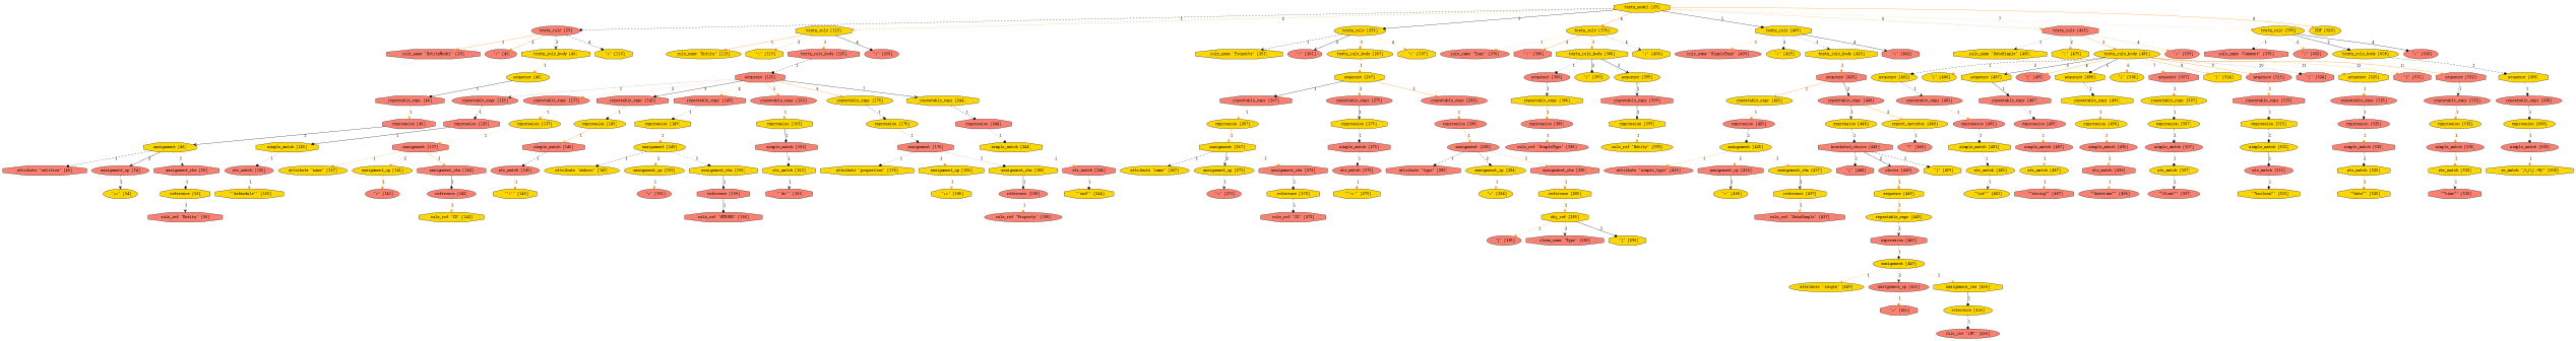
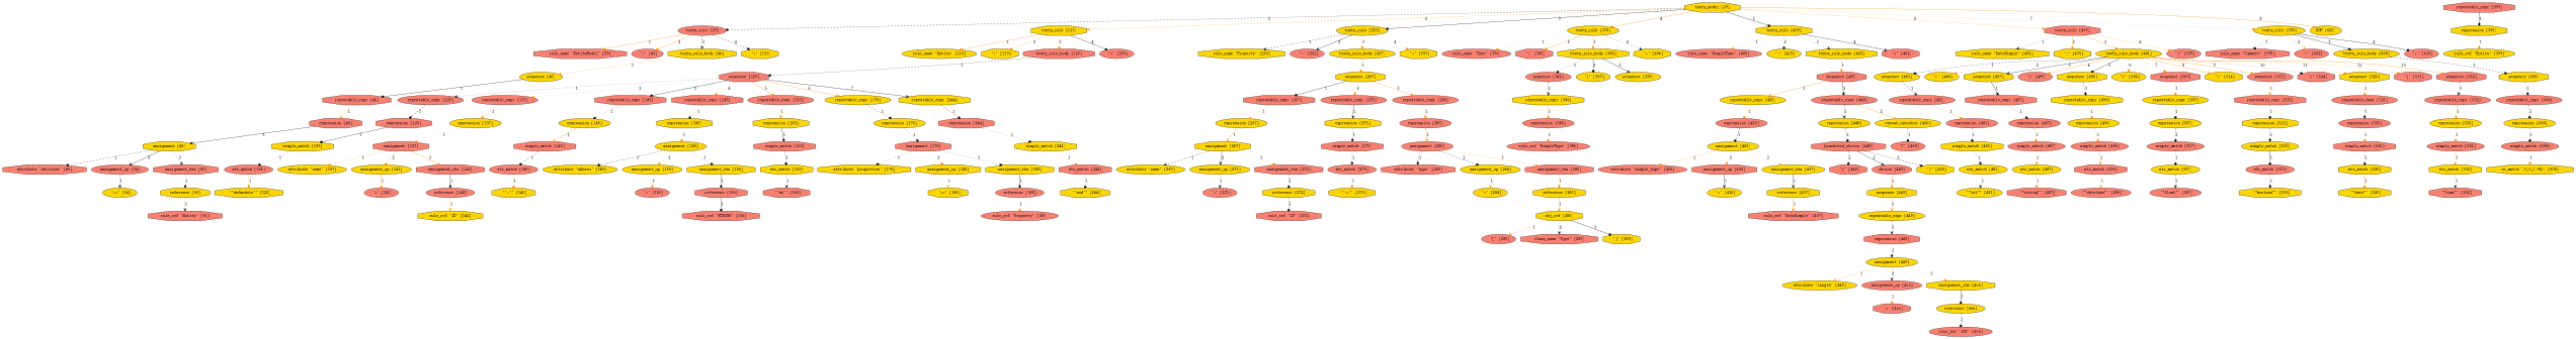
  digraph {
    fontname="Courier Prime"
    node [fillcolor=gold fontname="Courier Prime" shape=octagon style=filled]
    edge [arrowhead=diamond color=black fontname="Courier Prime" style=dotted]
    n1 [label="textx_model [29]"]
    n2 [fillcolor=salmon label="textx_rule [29]" shape=ellipse]
    n3 [label="textx_rule [113]"]
    n4 [label="textx_rule [253]" shape=ellipse]
    n5 [label="textx_rule [376]" shape=ellipse]
    n6 [label="textx_rule [409]"]
    n7 [fillcolor=salmon label="textx_rule [465]"]
    n8 [label="textx_rule [595]" shape=ellipse]
    n9 [label="EOF [620]" shape=ellipse]
    n10 [fillcolor=salmon label="rule_name 'EntityModel' [29]"]
    n11 [fillcolor=salmon label=" ':' [40]" shape=ellipse]
    n12 [label="textx_rule_body [46]"]
    n13 [label=" ';' [110]"]
    n14 [label="rule_name 'Entity' [113]" shape=ellipse]
    n15 [label=" ':' [119]"]
    n16 [fillcolor=salmon label="textx_rule_body [125]"]
    n17 [fillcolor=salmon label=" ';' [250]" shape=ellipse]
    n18 [label="rule_name 'Property' [253]"]
    n19 [fillcolor=salmon label=" ':' [261]" shape=ellipse]
    n20 [label="textx_rule_body [267]" shape=ellipse]
    n21 [label=" ';' [337]"]
    n22 [fillcolor=salmon label="rule_name 'Type' [376]" shape=ellipse]
    n23 [fillcolor=salmon label=" ':' [380]"]
    n24 [label="textx_rule_body [386]"]
    n25 [label=" ';' [406]"]
    n26 [fillcolor=salmon label="rule_name 'SimpleType' [409]" shape=ellipse]
    n27 [label=" ':' [419]" shape=ellipse]
    n28 [label="textx_rule_body [425]"]
    n29 [fillcolor=salmon label=" ';' [462]"]
    n30 [label="rule_name 'DataSimple' [465]"]
    n31 [label=" ':' [475]"]
    n32 [label="textx_rule_body [481]" shape=ellipse]
    n33 [fillcolor=salmon label=" ';' [539]" shape=ellipse]
    n34 [fillcolor=salmon label="rule_name 'Comment' [595]"]
    n35 [fillcolor=salmon label=" ':' [602]" shape=ellipse]
    n36 [label="textx_rule_body [608]" shape=ellipse]
    n37 [fillcolor=salmon label=" ';' [618]" shape=ellipse]
    n38 [label="sequence [46]" shape=ellipse]
    n39 [fillcolor=salmon label="repeatable_expr [46]"]
    n40 [fillcolor=salmon label="expression [46]"]
    n41 [label="assignment [46]"]
    n42 [fillcolor=salmon label="attribute 'entities' [46]"]
    n43 [fillcolor=salmon label="assignment_op [54]" shape=ellipse]
    n44 [fillcolor=salmon label="assignment_rhs [56]"]
    n45 [label=" '+=' [54]" shape=ellipse]
    n46 [label="reference [56]"]
    n47 [fillcolor=salmon label="rule_ref 'Entity' [56]"]
    n48 [fillcolor=salmon label="sequence [125]"]
    n49 [fillcolor=salmon label="repeatable_expr [125]" shape=ellipse]
    n50 [fillcolor=salmon label="repeatable_expr [137]" shape=ellipse]
    n51 [fillcolor=salmon label="repeatable_expr [145]"]
    n52 [fillcolor=salmon label="repeatable_expr [149]"]
    n53 [fillcolor=salmon label="repeatable_expr [163]" shape=ellipse]
    n54 [label="repeatable_expr [176]" shape=ellipse]
    n55 [label="repeatable_expr [244]"]
    n56 [fillcolor=salmon label="expression [125]"]
    n57 [label="expression [137]" shape=ellipse]
    n58 [label="expression [145]" shape=ellipse]
    n59 [label="expression [149]"]
    n60 [label="expression [163]"]
    n61 [label="expression [176]" shape=ellipse]
    n62 [fillcolor=salmon label="expression [244]"]
    n63 [label="simple_match [125]"]
    n64 [fillcolor=salmon label="str_match [125]" shape=ellipse]
    n65 [label=" ''defmodule'' [125]"]
    n66 [fillcolor=salmon label="assignment [137]"]
    n67 [label="attribute 'name' [137]" shape=ellipse]
    n68 [label="assignment_op [141]" shape=ellipse]
    n69 [fillcolor=salmon label="assignment_rhs [142]"]
    n70 [fillcolor=salmon label=" '=' [141]" shape=ellipse]
    n71 [fillcolor=salmon label="reference [142]" shape=ellipse]
    n72 [label="rule_ref 'ID' [142]"]
    n73 [fillcolor=salmon label="simple_match [145]"]
    n74 [fillcolor=salmon label="str_match [145]" shape=ellipse]
    n75 [label=" '':'' [145]"]
    n76 [label="assignment [149]" shape=ellipse]
    n77 [label="attribute 'abbrev' [149]" shape=ellipse]
    n78 [label="assignment_op [155]" shape=ellipse]
    n79 [label="assignment_rhs [156]"]
    n80 [fillcolor=salmon label=" '=' [155]" shape=ellipse]
    n81 [fillcolor=salmon label="reference [156]"]
    n82 [fillcolor=salmon label="rule_ref 'STRING' [156]"]
    n83 [fillcolor=salmon label="simple_match [163]"]
    n84 [label="str_match [163]"]
    n85 [fillcolor=salmon label=" ''do'' [163]"]
    n86 [fillcolor=salmon label="assignment [176]"]
    n87 [label="attribute 'properties' [176]"]
    n88 [label="assignment_op [186]"]
    n89 [label="assignment_rhs [188]"]
    n90 [label=" '+=' [186]"]
    n91 [fillcolor=salmon label="reference [188]" shape=ellipse]
    n92 [fillcolor=salmon label="rule_ref 'Property' [188]" shape=ellipse]
    n93 [label="simple_match [244]"]
    n94 [fillcolor=salmon label="str_match [244]"]
    n95 [label=" ''end'' [244]"]
    n96 [label="sequence [267]"]
    n97 [fillcolor=salmon label="repeatable_expr [267]"]
    n98 [fillcolor=salmon label="repeatable_expr [275]" shape=ellipse]
    n99 [fillcolor=salmon label="repeatable_expr [280]" shape=ellipse]
    n100 [label="expression [267]" shape=ellipse]
    n101 [label="expression [275]"]
    n102 [fillcolor=salmon label="expression [280]" shape=ellipse]
    n103 [label="assignment [267]"]
    n104 [label="attribute 'name' [267]" shape=ellipse]
    n105 [label="assignment_op [271]" shape=ellipse]
    n106 [fillcolor=salmon label="assignment_rhs [272]"]
    n107 [fillcolor=salmon label=" '=' [271]" shape=ellipse]
    n108 [label="reference [272]"]
    n109 [fillcolor=salmon label="rule_ref 'ID' [272]"]
    n110 [fillcolor=salmon label="simple_match [275]"]
    n111 [fillcolor=salmon label="str_match [275]" shape=ellipse]
    n112 [label=" ''->'' [275]"]
    n113 [fillcolor=salmon label="assignment [280]" shape=ellipse]
    n114 [fillcolor=salmon label="attribute 'type' [280]"]
    n115 [label="assignment_op [284]" shape=ellipse]
    n116 [fillcolor=salmon label="assignment_rhs [285]"]
    n117 [label=" '=' [284]" shape=ellipse]
    n118 [label="reference [285]"]
    n119 [label="obj_ref [285]"]
    n120 [fillcolor=salmon label=" '[' [285]" shape=ellipse]
    n121 [fillcolor=salmon label="class_name 'Type' [286]"]
    n122 [label=" ']' [290]"]
    n123 [fillcolor=salmon label="sequence [386]" shape=ellipse]
    n124 [label=" '|' [397]" shape=ellipse]
    n125 [label="sequence [399]" shape=ellipse]
    n126 [label="repeatable_expr [386]"]
    n127 [fillcolor=salmon label="repeatable_expr [399]"]
    n128 [fillcolor=salmon label="expression [386]" shape=ellipse]
    n129 [fillcolor=salmon label="rule_ref 'SimpleType' [386]" shape=ellipse]
    n130 [label="expression [399]"]
    n131 [label="rule_ref 'Entity' [399]" shape=ellipse]
    n132 [fillcolor=salmon label="sequence [425]"]
    n133 [label="repeatable_expr [425]" shape=ellipse]
    n134 [fillcolor=salmon label="repeatable_expr [448]" shape=ellipse]
    n135 [fillcolor=salmon label="expression [425]" shape=ellipse]
    n136 [label="expression [448]" shape=ellipse]
    n137 [label="repeat_operator [460]" shape=ellipse]
    n138 [label="assignment [425]" shape=ellipse]
    n139 [fillcolor=salmon label="attribute 'simple_type' [425]" shape=ellipse]
    n140 [fillcolor=salmon label="assignment_op [436]"]
    n141 [label="assignment_rhs [437]" shape=ellipse]
    n142 [label=" '=' [436]" shape=ellipse]
    n143 [label="reference [437]"]
    n144 [fillcolor=salmon label="rule_ref 'DataSimple' [437]"]
    n145 [fillcolor=salmon label="bracketed_choice [448]"]
    n146 [fillcolor=salmon label=" '?' [460]" shape=ellipse]
    n147 [fillcolor=salmon label=" '(' [448]"]
    n148 [fillcolor=salmon label="choice [449]" shape=ellipse]
    n149 [label=" ')' [459]"]
    n150 [label="sequence [449]"]
    n151 [label="repeatable_expr [449]" shape=ellipse]
    n152 [fillcolor=salmon label="expression [449]"]
    n153 [label="assignment [449]" shape=ellipse]
    n154 [label="attribute 'length' [449]" shape=ellipse]
    n155 [fillcolor=salmon label="assignment_op [455]" shape=ellipse]
    n156 [label="assignment_rhs [456]"]
    n157 [fillcolor=salmon label=" '=' [455]"]
    n158 [label="reference [456]" shape=ellipse]
    n159 [fillcolor=salmon label="rule_ref 'INT' [456]" shape=ellipse]
    n160 [label="sequence [481]" shape=ellipse]
    n161 [label=" '|' [486]" shape=ellipse]
    n162 [label="sequence [487]"]
    n163 [fillcolor=salmon label=" '|' [495]" shape=ellipse]
    n164 [label="sequence [496]"]
    n165 [label=" '|' [506]" shape=ellipse]
    n166 [fillcolor=salmon label="sequence [507]"]
    n167 [label=" '|' [514]"]
    n168 [fillcolor=salmon label="sequence [515]" shape=ellipse]
    n169 [fillcolor=salmon label=" '|' [524]"]
    n170 [label="sequence [525]"]
    n171 [fillcolor=salmon label=" '|' [531]"]
    n172 [fillcolor=salmon label="sequence [532]"]
    n173 [fillcolor=salmon label="repeatable_expr [481]" shape=ellipse]
    n174 [fillcolor=salmon label="repeatable_expr [487]"]
    n175 [label="repeatable_expr [496]"]
    n176 [label="repeatable_expr [507]" shape=ellipse]
    n177 [fillcolor=salmon label="repeatable_expr [515]"]
    n178 [fillcolor=salmon label="repeatable_expr [525]" shape=ellipse]
    n179 [fillcolor=salmon label="repeatable_expr [532]" shape=ellipse]
    n180 [fillcolor=salmon label="expression [481]" shape=ellipse]
    n181 [label="simple_match [481]"]
    n182 [label="str_match [481]" shape=ellipse]
    n183 [label=" '\"int\"' [481]" shape=ellipse]
    n184 [fillcolor=salmon label="expression [487]" shape=ellipse]
    n185 [fillcolor=salmon label="simple_match [487]" shape=ellipse]
    n186 [label="str_match [487]" shape=ellipse]
    n187 [fillcolor=salmon label=" '\"string\"' [487]"]
    n188 [label="expression [496]" shape=ellipse]
    n189 [fillcolor=salmon label="simple_match [496]" shape=ellipse]
    n190 [fillcolor=salmon label="str_match [496]"]
    n191 [fillcolor=salmon label=" '\"datetime\"' [496]" shape=ellipse]
    n192 [label="expression [507]" shape=ellipse]
    n193 [fillcolor=salmon label="simple_match [507]" shape=ellipse]
    n194 [label="str_match [507]" shape=ellipse]
    n195 [fillcolor=salmon label=" '\"float\"' [507]" shape=ellipse]
    n196 [label="expression [515]"]
    n197 [label="simple_match [515]" shape=ellipse]
    n198 [fillcolor=salmon label="str_match [515]" shape=ellipse]
    n199 [label=" '\"boolean\"' [515]"]
    n200 [fillcolor=salmon label="expression [525]" shape=ellipse]
    n201 [fillcolor=salmon label="simple_match [525]"]
    n202 [label="str_match [525]"]
    n203 [label=" '\"date\"' [525]"]
    n204 [label="expression [532]" shape=ellipse]
    n205 [fillcolor=salmon label="simple_match [532]" shape=ellipse]
    n206 [label="str_match [532]"]
    n207 [fillcolor=salmon label=" '\"time\"' [532]"]
    n208 [label="sequence [608]"]
    n209 [fillcolor=salmon label="repeatable_expr [608]" shape=ellipse]
    n210 [label="expression [608]" shape=ellipse]
    n211 [fillcolor=salmon label="simple_match [608]" shape=ellipse]
    n212 [label="re_match '/\\/\\/.*$/' [608]"]
    n1 -> n2 [arrowhead=dot label=1 style=dashed]
    n1 -> n3 [arrowhead=vee color=darkorange label=2 style=dashed]
    n1 -> n4 [arrowhead=dot label=3 style=solid]
    n1 -> n5 [color=darkorange label=4 style=solid]
    n1 -> n6 [label=5 style=solid]
    n1 -> n7 [arrowhead=vee color=darkorange label=6 style=dashed]
    n1 -> n8 [arrowhead=dot color=darkorange label=7]
    n1 -> n9 [arrowhead=vee color=darkorange label=8 style=solid]
    n2 -> n10 [color=darkorange label=1 style=solid]
    n2 -> n11 [arrowhead=dot color=darkorange label=2 style=solid]
    n2 -> n12 [arrowhead=vee label=3 style=dashed]
    n2 -> n13 [label=4 style=dashed]
    n3 -> n14 [color=darkorange label=1 style=solid]
    n3 -> n15 [arrowhead=dot color=darkorange label=2 style=dashed]
    n3 -> n16 [arrowhead=dot color=darkorange label=3]
    n3 -> n17 [arrowhead=dot label=4 style=solid]
    n4 -> n18 [arrowhead=vee label=1 style=dashed]
    n4 -> n19 [arrowhead=vee label=2 style=solid]
    n4 -> n20 [color=darkorange label=3]
    n4 -> n21 [color=darkorange label=4]
    n5 -> n22 [color=darkorange label=1]
    n5 -> n23 [color=darkorange label=2 style=solid]
    n5 -> n24 [color=darkorange label=3 style=dashed]
    n5 -> n25 [arrowhead=vee label=4]
    n6 -> n26 [arrowhead=vee color=darkorange label=1]
    n6 -> n27 [arrowhead=dot label=2]
    n6 -> n28 [arrowhead=vee label=3]
    n6 -> n29 [arrowhead=vee label=4 style=solid]
    n7 -> n30 [arrowhead=vee label=1]
    n7 -> n31 [arrowhead=dot color=darkorange label=2 style=solid]
    n7 -> n32 [color=darkorange label=3 style=solid]
    n7 -> n33 [color=darkorange label=4 style=dashed]
    n8 -> n34 [arrowhead=dot label=1]
    n8 -> n35 [arrowhead=vee color=darkorange label=2 style=dashed]
    n8 -> n36 [label=3 style=solid]
    n8 -> n37 [arrowhead=dot label=4 style=solid]
    n12 -> n38 [arrowhead=vee color=darkorange label=1 style=dashed]
    n16 -> n48 [arrowhead=dot label=1 style=dashed]
    n20 -> n96 [arrowhead=dot color=darkorange label=1]
    n24 -> n123 [arrowhead=dot label=1]
    n24 -> n124 [arrowhead=dot label=2 style=solid]
    n24 -> n125 [arrowhead=vee label=3 style=solid]
    n28 -> n132 [color=darkorange label=1 style=dashed]
    n32 -> n160 [label=1 style=dashed]
    n32 -> n161 [color=darkorange label=2]
    n32 -> n162 [arrowhead=vee label=3 style=solid]
    n32 -> n163 [color=darkorange label=4 style=solid]
    n32 -> n164 [arrowhead=dot label=5 style=solid]
    n32 -> n165 [color=darkorange label=6]
    n32 -> n166 [color=darkorange label=7]
    n32 -> n167 [arrowhead=vee color=darkorange label=8 style=solid]
    n32 -> n168 [color=darkorange label=9 style=solid]
    n32 -> n169 [label=10]
    n32 -> n170 [color=darkorange label=11]
    n32 -> n171 [color=darkorange label=12 style=dashed]
    n32 -> n172 [arrowhead=dot color=darkorange label=13 style=solid]
    n36 -> n208 [label=1 style=dashed]
    n38 -> n39 [arrowhead=dot label=1 style=solid]
    n39 -> n40 [arrowhead=vee color=darkorange label=1 style=dashed]
    n40 -> n41 [arrowhead=vee label=1 style=solid]
    n41 -> n42 [arrowhead=dot label=1 style=dashed]
    n41 -> n43 [arrowhead=vee label=2 style=solid]
    n41 -> n44 [arrowhead=vee label=3]
    n43 -> n45 [arrowhead=vee label=1 style=dashed]
    n44 -> n46 [label=1]
    n46 -> n47 [arrowhead=vee label=1]
    n48 -> n49 [arrowhead=vee label=1]
    n48 -> n50 [color=darkorange label=2]
    n48 -> n51 [label=3 style=solid]
    n48 -> n52 [color=darkorange label=4]
    n48 -> n53 [arrowhead=dot color=darkorange label=5 style=solid]
    n48 -> n54 [arrowhead=vee color=darkorange label=6 style=solid]
    n48 -> n55 [arrowhead=vee label=7 style=solid]
    n49 -> n56 [label=1 style=dashed]
    n50 -> n57 [color=darkorange label=1 style=dashed]
    n51 -> n58 [label=1]
    n52 -> n59 [arrowhead=dot label=1]
    n53 -> n60 [color=darkorange label=1]
    n54 -> n61 [label=1 style=dashed]
    n55 -> n62 [arrowhead=dot label=1 style=dashed]
    n56 -> n63 [label=1 style=solid]
    n57 -> n66 [color=darkorange label=1]
    n58 -> n73 [arrowhead=vee color=darkorange label=1 style=solid]
    n59 -> n76 [arrowhead=dot color=darkorange label=1]
    n60 -> n83 [label=1 style=solid]
    n61 -> n86 [label=1]
    n62 -> n93 [arrowhead=dot label=1]
    n63 -> n64 [arrowhead=dot label=1]
    n64 -> n65 [color=darkorange label=1 style=dashed]
    n66 -> n67 [color=darkorange label=1 style=dashed]
    n66 -> n68 [arrowhead=dot color=darkorange label=2 style=dashed]
    n66 -> n69 [arrowhead=vee color=darkorange label=3 style=solid]
    n68 -> n70 [arrowhead=dot color=darkorange label=1 style=solid]
    n69 -> n71 [label=1 style=solid]
    n71 -> n72 [arrowhead=vee color=darkorange label=1 style=dashed]
    n73 -> n74 [arrowhead=dot label=1 style=dashed]
    n74 -> n75 [arrowhead=dot color=darkorange label=1 style=dashed]
    n76 -> n77 [arrowhead=dot label=1 style=dashed]
    n76 -> n78 [color=darkorange label=2]
    n76 -> n79 [label=3]
    n78 -> n80 [color=darkorange label=1]
    n79 -> n81 [label=1 style=solid]
    n81 -> n82 [arrowhead=dot label=1 style=solid]
    n83 -> n84 [arrowhead=dot label=1 style=dashed]
    n84 -> n85 [arrowhead=vee label=1]
    n86 -> n87 [label=1]
    n86 -> n88 [color=darkorange label=2]
    n86 -> n89 [label=3]
    n88 -> n90 [arrowhead=vee color=darkorange label=1]
    n89 -> n91 [label=1 style=solid]
    n91 -> n92 [arrowhead=dot color=darkorange label=1]
    n93 -> n94 [arrowhead=vee color=darkorange label=1]
    n94 -> n95 [arrowhead=dot label=1]
    n96 -> n97 [arrowhead=dot label=1 style=solid]
    n96 -> n98 [color=darkorange label=2 style=dashed]
    n96 -> n99 [color=darkorange label=3 style=solid]
    n97 -> n100 [arrowhead=vee color=darkorange label=1]
    n98 -> n101 [arrowhead=vee label=1 style=solid]
    n99 -> n102 [color=darkorange label=1]
    n100 -> n103 [arrowhead=vee color=darkorange label=1 style=solid]
    n101 -> n110 [label=1]
    n102 -> n113 [arrowhead=vee color=darkorange label=1 style=solid]
    n103 -> n104 [arrowhead=vee label=1 style=dashed]
    n103 -> n105 [arrowhead=vee label=2 style=solid]
    n103 -> n106 [color=darkorange label=3]
    n105 -> n107 [arrowhead=vee label=1]
    n106 -> n108 [arrowhead=dot label=1 style=dashed]
    n108 -> n109 [arrowhead=dot label=1 style=dashed]
    n110 -> n111 [label=1]
    n111 -> n112 [color=darkorange label=1]
    n113 -> n114 [label=1 style=dashed]
    n113 -> n115 [label=2 style=dashed]
    n113 -> n116 [arrowhead=vee color=darkorange label=3 style=dashed]
    n115 -> n117 [arrowhead=vee color=darkorange label=1]
    n116 -> n118 [color=darkorange label=1 style=dashed]
    n118 -> n119 [arrowhead=vee color=darkorange label=1 style=solid]
    n119 -> n120 [color=darkorange label=1 style=dashed]
    n119 -> n121 [arrowhead=vee label=2]
    n119 -> n122 [arrowhead=dot label=3 style=solid]
    n123 -> n126 [arrowhead=vee label=1 style=dashed]
-   n125 -> n127 [arrowhead=vee label=1 style=solid]
    n126 -> n128 [arrowhead=dot color=darkorange label=1 style=solid]
    n127 -> n130 [label=1 style=solid]
    n128 -> n129 [arrowhead=dot color=darkorange label=1]
    n130 -> n131 [color=darkorange label=1]
    n132 -> n133 [arrowhead=vee color=darkorange label=1 style=solid]
    n132 -> n134 [label=2 style=solid]
    n133 -> n135 [arrowhead=dot color=darkorange label=1]
    n134 -> n136 [arrowhead=vee label=1 style=dashed]
    n134 -> n137 [arrowhead=vee color=darkorange label=2 style=solid]
    n135 -> n138 [arrowhead=dot label=1 style=dashed]
    n136 -> n145 [arrowhead=dot label=1 style=dashed]
    n137 -> n146 [arrowhead=dot label=1]
    n138 -> n139 [arrowhead=dot color=darkorange label=1 style=dashed]
    n138 -> n140 [color=darkorange label=2]
    n138 -> n141 [arrowhead=vee color=darkorange label=3]
    n140 -> n142 [arrowhead=vee label=1 style=solid]
    n141 -> n143 [arrowhead=vee label=1 style=solid]
    n143 -> n144 [arrowhead=vee color=darkorange label=1 style=solid]
    n145 -> n147 [arrowhead=dot label=1 style=dashed]
    n145 -> n148 [arrowhead=vee label=2 style=solid]
    n145 -> n149 [label=3 style=dashed]
    n148 -> n150 [color=darkorange label=1 style=solid]
    n150 -> n151 [arrowhead=vee color=darkorange label=1 style=solid]
    n151 -> n152 [arrowhead=vee label=1 style=dashed]
    n152 -> n153 [label=1]
    n153 -> n154 [arrowhead=vee color=darkorange label=1 style=dashed]
    n153 -> n155 [arrowhead=vee label=2]
    n153 -> n156 [arrowhead=vee color=darkorange label=3]
    n155 -> n157 [arrowhead=dot color=darkorange label=1]
    n156 -> n158 [arrowhead=dot label=1 style=solid]
    n158 -> n159 [arrowhead=dot label=1 style=dashed]
    n160 -> n173 [arrowhead=vee label=1 style=dashed]
    n162 -> n174 [label=1 style=solid]
    n164 -> n175 [label=1 style=dashed]
    n166 -> n176 [arrowhead=dot color=darkorange label=1 style=dashed]
    n168 -> n177 [arrowhead=vee color=darkorange label=1 style=dashed]
    n170 -> n178 [arrowhead=dot color=darkorange label=1 style=dashed]
    n172 -> n179 [arrowhead=vee label=1 style=dashed]
    n173 -> n180 [color=darkorange label=1 style=dashed]
    n174 -> n184 [label=1]
    n175 -> n188 [arrowhead=dot color=darkorange label=1]
    n176 -> n192 [arrowhead=dot label=1]
    n177 -> n196 [arrowhead=dot label=1]
    n178 -> n200 [label=1]
    n179 -> n204 [arrowhead=dot color=darkorange label=1 style=solid]
    n180 -> n181 [arrowhead=dot label=1]
    n181 -> n182 [label=1]
    n182 -> n183 [arrowhead=vee label=1]
    n184 -> n185 [arrowhead=dot color=darkorange label=1 style=dashed]
    n185 -> n186 [arrowhead=vee color=darkorange label=1 style=dashed]
    n186 -> n187 [color=darkorange label=1]
    n188 -> n189 [arrowhead=dot color=darkorange label=1 style=dashed]
    n189 -> n190 [arrowhead=vee color=darkorange label=1 style=solid]
    n190 -> n191 [arrowhead=vee color=darkorange label=1]
    n192 -> n193 [arrowhead=dot label=1 style=dashed]
    n193 -> n194 [arrowhead=dot label=1]
    n194 -> n195 [arrowhead=vee label=1 style=dashed]
    n196 -> n197 [label=1 style=dashed]
    n197 -> n198 [arrowhead=dot label=1 style=solid]
    n198 -> n199 [label=1]
    n200 -> n201 [arrowhead=dot color=darkorange label=1]
    n201 -> n202 [arrowhead=dot label=1 style=dashed]
    n202 -> n203 [arrowhead=dot color=darkorange label=1 style=solid]
    n204 -> n205 [arrowhead=dot color=darkorange label=1 style=dashed]
    n205 -> n206 [arrowhead=dot color=darkorange label=1 style=solid]
    n206 -> n207 [arrowhead=vee label=1]
    n208 -> n209 [label=1]
    n209 -> n210 [arrowhead=dot label=1 style=dashed]
    n210 -> n211 [arrowhead=dot label=1]
    n211 -> n212 [color=darkorange label=1]
  }
